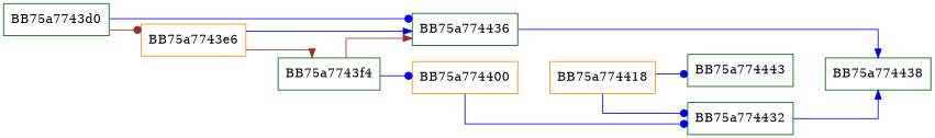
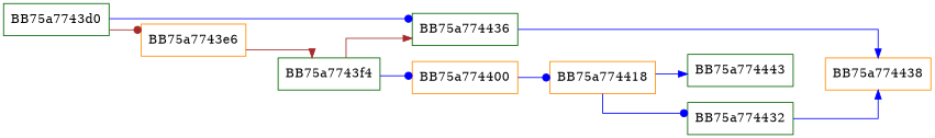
  digraph {
    rankdir=LR
    splines=ortho
    node [color=darkgreen shape=box]
    edge [arrowhead=dot color=blue]
    BB75a7743d0
    BB75a774436
    BB75a7743e6 [color=darkorange]
-   BB75a774438
+   BB75a774438 [color=darkorange]
    BB75a7743f4
    BB75a774400 [color=darkorange]
    BB75a774418 [color=darkorange]
    BB75a774443
    BB75a774432
    BB75a7743d0 -> BB75a774436
    BB75a7743d0 -> BB75a7743e6 [color=brown]
    BB75a774436 -> BB75a774438 [arrowhead=normal]
-   BB75a7743e6 -> BB75a774436 [arrowhead=normal]
    BB75a7743e6 -> BB75a7743f4 [arrowhead=normal color=brown]
    BB75a7743f4 -> BB75a774436 [arrowhead=normal color=brown]
    BB75a7743f4 -> BB75a774400
-   BB75a774400 -> BB75a774432
-   BB75a774418 -> BB75a774443
+   BB75a774400 -> BB75a774418
+   BB75a774418 -> BB75a774443 [arrowhead=normal]
    BB75a774418 -> BB75a774432
    BB75a774432 -> BB75a774438 [arrowhead=normal]
  }
